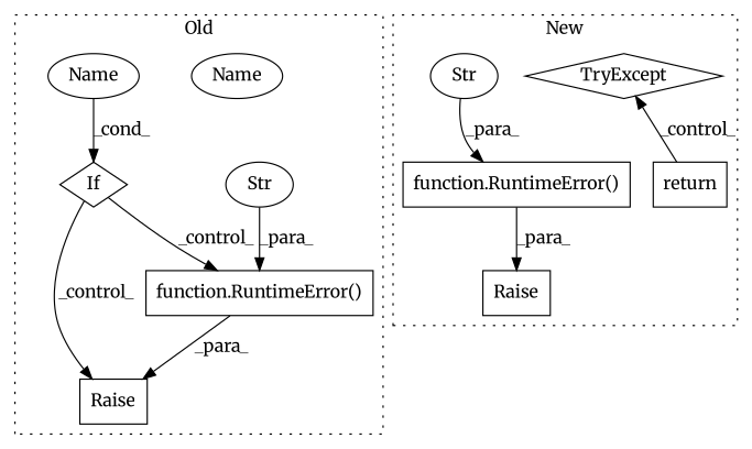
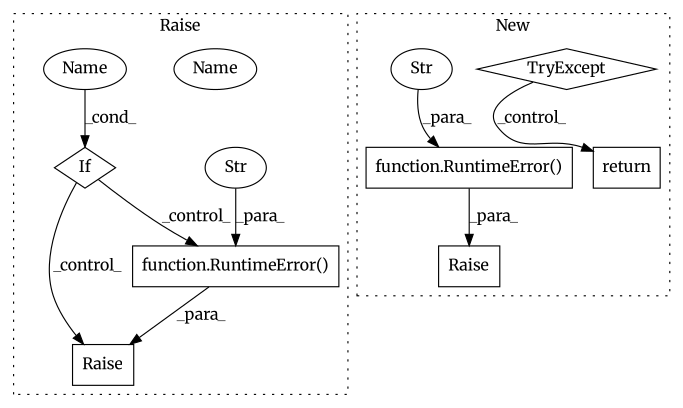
  digraph {
    fontname=Merriweather
    node [a=75 fontname=Merriweather l="13,1" s=2216 shape=box]
    edge [fontname=Merriweather]
    n1 [label="function.RuntimeError()" s="2275,2388"]
    n2 [a=91 l=6 label=Raise s=2269]
    n3 [a=66 l=100 label=Str s=2288 shape=ellipse]
    n4 [a=96 l=3 label=If s=2213 shape=diamond]
    n5 [a=87 l=4 label=Name shape=ellipse]
    n6 [a=87 l=4 label=Name shape=ellipse]
    n7 [a=71 l=17 label=TryExcept s=2384 shape=diamond]
    n8 [a=91 l=6 label=Raise s=2477]
    n9 [label="function.RuntimeError()" s="2483,2525"]
    n10 [a=66 l=29 label=Str s=2496 shape=ellipse]
    n11 [a=93 l=7 label=return s=2401]
    subgraph cluster_1 {
-     label=Old
+     label=Raise
      style=dotted
      n1
      n2
      n3
      n4
      n5
      n6
    }
    subgraph cluster_2 {
      label=New
      style=dotted
      n7
      n8
      n9
      n10
      n11
    }
    n1 -> n2 [label=_para_]
    n3 -> n1 [label=_para_]
    n4 -> n1 [label=_control_]
    n4 -> n2 [label=_control_]
    n6 -> n4 [label=_cond_]
-   n11 -> n7 [label=_control_]
+   n7 -> n11 [label=_control_]
    n9 -> n8 [label=_para_]
    n10 -> n9 [label=_para_]
  }
